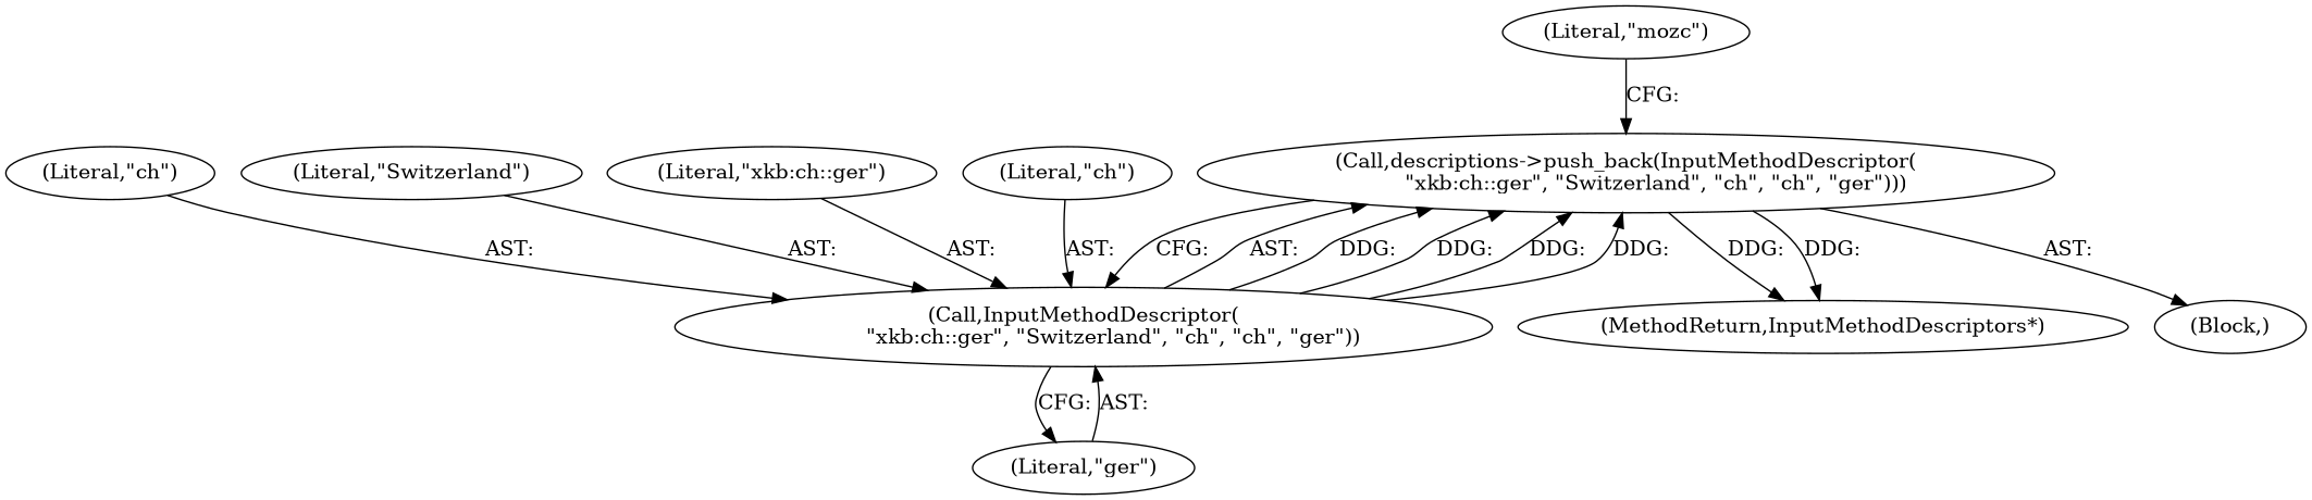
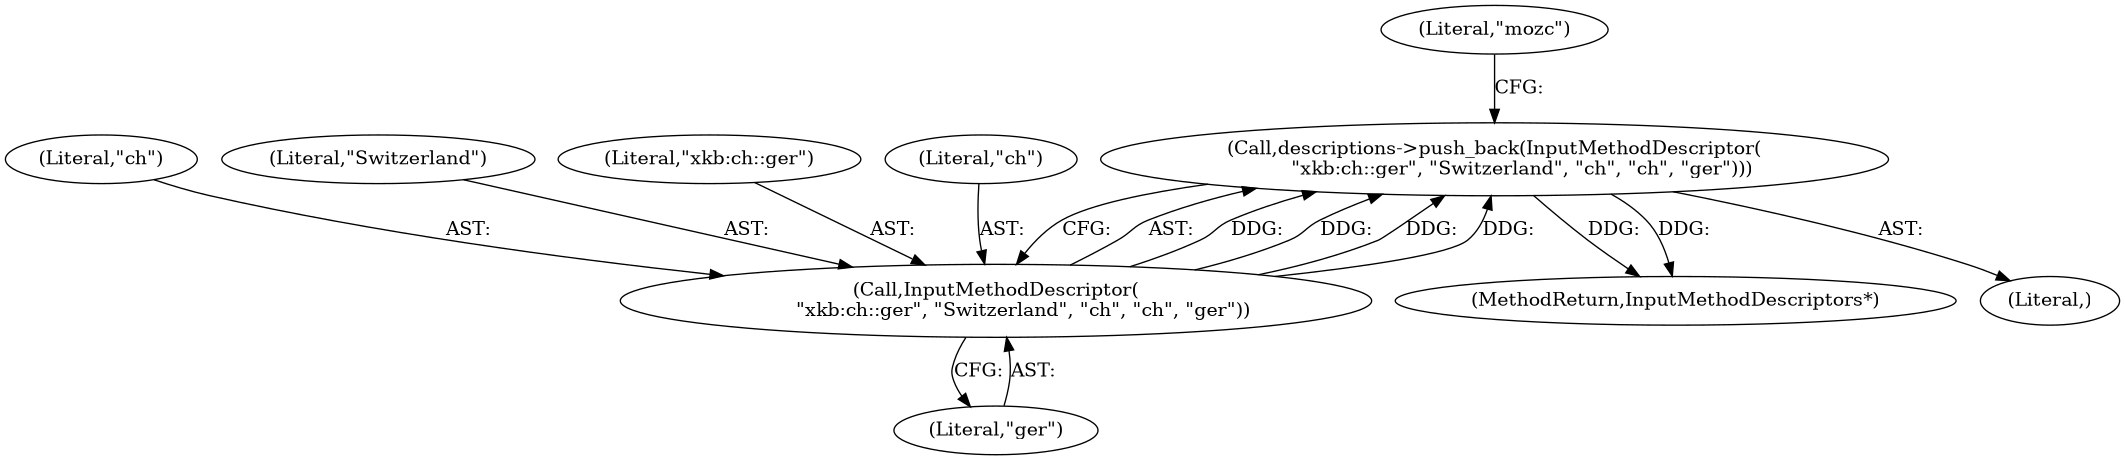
  digraph {
    n1 [label="(Call,descriptions->push_back(InputMethodDescriptor(\n         \"xkb:ch::ger\", \"Switzerland\", \"ch\", \"ch\", \"ger\")))"]
    n2 [label="(Call,InputMethodDescriptor(\n         \"xkb:ch::ger\", \"Switzerland\", \"ch\", \"ch\", \"ger\"))"]
    n3 [label="(MethodReturn,InputMethodDescriptors*)"]
-   n4 [label="(Block,)"]
+   n4 [label="(Literal,)"]
    n5 [label="(Literal,\"ger\")"]
    n6 [label="(Literal,\"ch\")"]
    n7 [label="(Literal,\"Switzerland\")"]
    n8 [label="(Literal,\"xkb:ch::ger\")"]
    n9 [label="(Literal,\"ch\")"]
    n10 [label="(Literal,\"mozc\")"]
    n1 -> n2 [label="CFG: "]
    n1 -> n3 [label="DDG: "]
    n1 -> n3 [label="DDG: "]
    n1 -> n4 [label="AST: "]
    n2 -> n1 [label="AST: "]
    n2 -> n1 [label="DDG: "]
    n2 -> n1 [label="DDG: "]
    n2 -> n1 [label="DDG: "]
    n2 -> n1 [label="DDG: "]
    n2 -> n5 [label="CFG: "]
    n5 -> n2 [label="AST: "]
    n6 -> n2 [label="AST: "]
    n7 -> n2 [label="AST: "]
    n8 -> n2 [label="AST: "]
    n9 -> n2 [label="AST: "]
    n10 -> n1 [label="CFG: "]
  }
